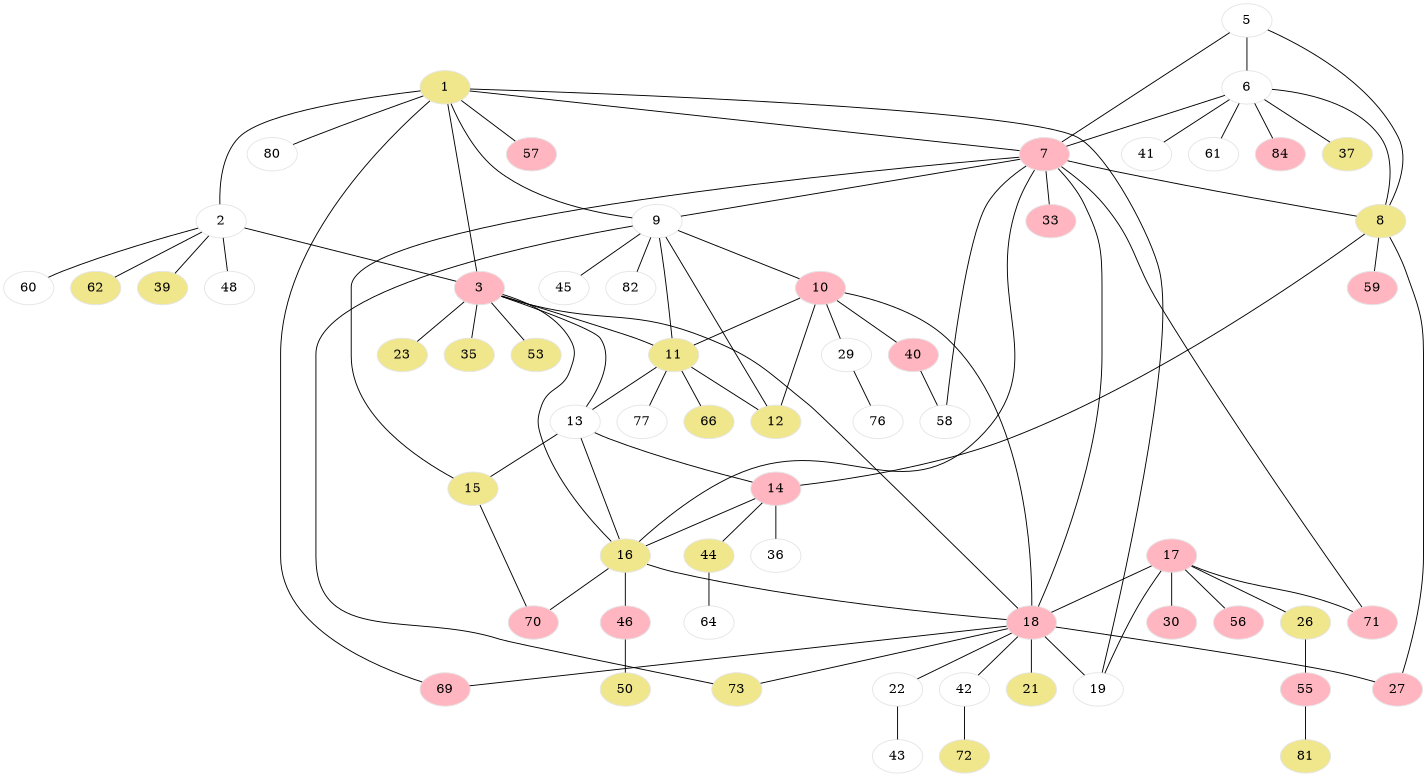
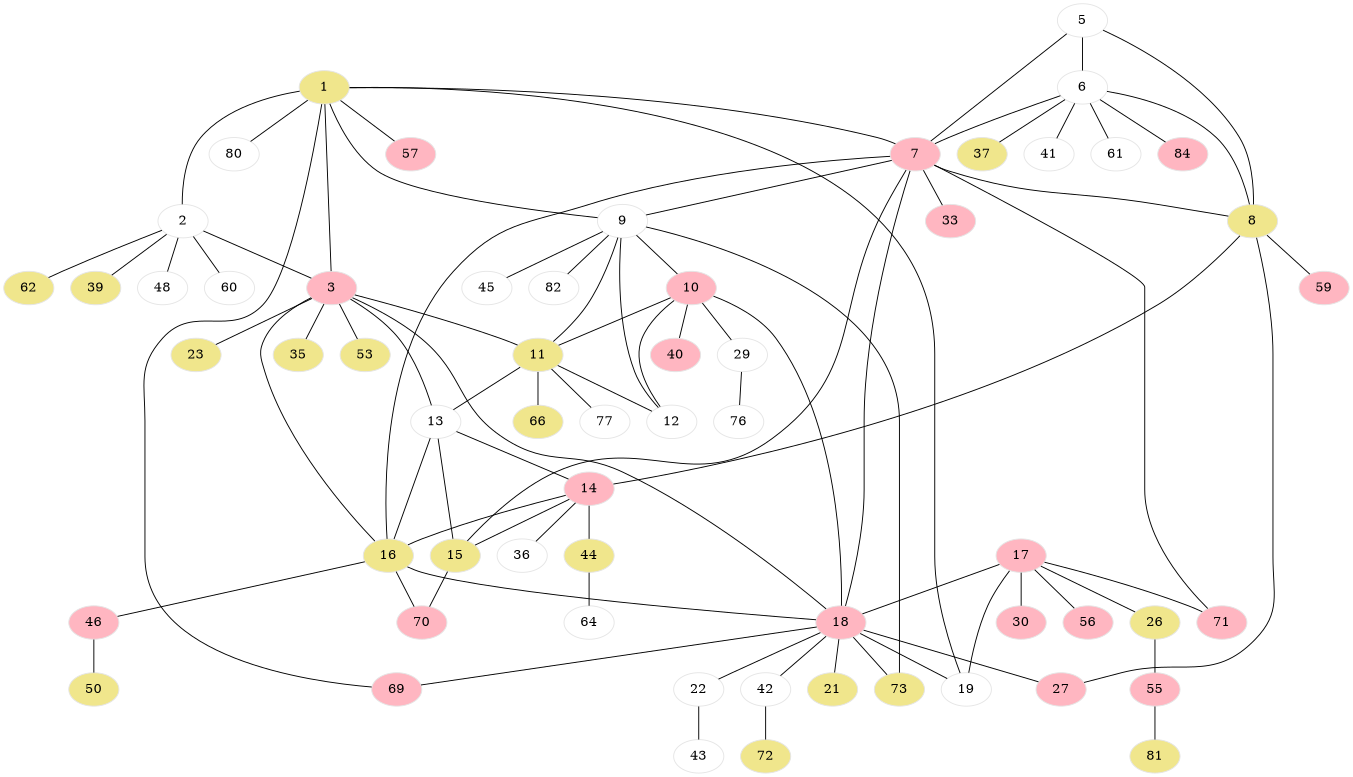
  graph {
    node [color=gray90 fillcolor=white style=filled]
    1 [fillcolor=khaki super="+68"]
    2 [super="+4"]
    3 [fillcolor=lightpink super="+32"]
    7 [fillcolor=lightpink super="+25"]
    9 [super="+67"]
    19
    57 [fillcolor=lightpink]
    69 [fillcolor=lightpink]
    80
    39 [fillcolor=khaki super="+63"]
    48
    60
    62 [fillcolor=khaki]
    11 [fillcolor=khaki super="+79"]
    13 [super="+75"]
    16 [fillcolor=khaki super="+31"]
    18 [fillcolor=lightpink super="+20"]
    23 [fillcolor=khaki]
    35 [fillcolor=khaki]
    53 [fillcolor=khaki]
    8 [fillcolor=khaki super="+52"]
    15 [fillcolor=khaki super="+83"]
    33 [fillcolor=lightpink]
-   58
    71 [fillcolor=lightpink]
    10 [fillcolor=lightpink super="+38"]
-   12 [fillcolor=khaki super="+74"]
+   12 [super="+74"]
    45 [super="+51"]
    73 [fillcolor=khaki]
    82
    77
    66 [fillcolor=khaki]
    14 [fillcolor=lightpink super="+24"]
    46 [fillcolor=lightpink super="+49"]
    70 [fillcolor=lightpink]
    27 [fillcolor=lightpink]
    21 [fillcolor=khaki]
    22 [super="+28"]
    42
    5 [super="+78"]
    6 [super="+34"]
    37 [fillcolor=khaki]
    41
    61
    84 [fillcolor=lightpink]
    59 [fillcolor=lightpink]
    36
    44 [fillcolor=khaki]
    29 [super="+65"]
    40 [fillcolor=lightpink]
    76
    64
    50 [fillcolor=khaki]
    17 [fillcolor=lightpink super="+47"]
    26 [fillcolor=khaki]
    30 [fillcolor=lightpink]
    56 [fillcolor=lightpink]
    55 [fillcolor=lightpink]
    43 [super="+54"]
    72 [fillcolor=khaki]
    81 [fillcolor=khaki]
    1 -- 2 [weight=2]
    1 -- 3
    1 -- 7
    1 -- 9
    1 -- 19
    1 -- 57
    1 -- 69
    1 -- 80
    2 -- 3 [weight=2]
    2 -- 39
    2 -- 48
    2 -- 60
    2 -- 62
    3 -- 11
    3 -- 13
    3 -- 16
    3 -- 18
    3 -- 23
    3 -- 35
    3 -- 53
    7 -- 9
    7 -- 16
    7 -- 18
    7 -- 8
    7 -- 15
    7 -- 33
-   7 -- 58
    7 -- 71
    9 -- 11
    9 -- 10
    9 -- 12
    9 -- 45
    9 -- 73
    9 -- 82
    11 -- 13
    11 -- 12
    11 -- 77
    11 -- 66
    13 -- 16
    13 -- 15
    13 -- 14
    16 -- 18
    16 -- 46
    16 -- 70
    18 -- 19 [weight=2]
    18 -- 69
    18 -- 73
    18 -- 27
    18 -- 21
    18 -- 22
    18 -- 42
    8 -- 14
    8 -- 27
    8 -- 59
    15 -- 70
    10 -- 11
    10 -- 18
    10 -- 12
    10 -- 29
    10 -- 40
    14 -- 16
+   14 -- 15
    14 -- 36
    14 -- 44
    46 -- 50
    22 -- 43
    42 -- 72
    5 -- 7
    5 -- 8
    5 -- 6
    6 -- 7
    6 -- 8
    6 -- 37
    6 -- 41
    6 -- 61
    6 -- 84
    44 -- 64
    29 -- 76
-   40 -- 58
    17 -- 19
    17 -- 18 [weight=2]
    17 -- 71
    17 -- 26
    17 -- 30
    17 -- 56
    26 -- 55
    55 -- 81
  }
